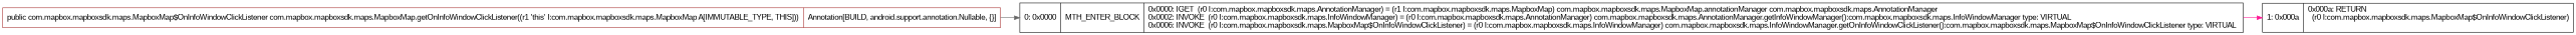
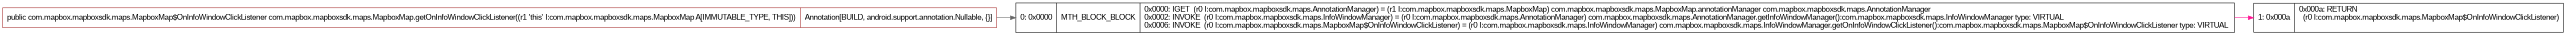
  digraph {
    rankdir=LR
    fontname="Liberation Sans"
    node [shape=record color=black fontname="Liberation Sans"]
    edge [fontname="Liberation Sans"]
-   n1 [label="{0\:\ 0x0000|MTH_ENTER_BLOCK\l|0x0000: IGET  (r0 I:com.mapbox.mapboxsdk.maps.AnnotationManager) = (r1 I:com.mapbox.mapboxsdk.maps.MapboxMap) com.mapbox.mapboxsdk.maps.MapboxMap.annotationManager com.mapbox.mapboxsdk.maps.AnnotationManager \l0x0002: INVOKE  (r0 I:com.mapbox.mapboxsdk.maps.InfoWindowManager) = (r0 I:com.mapbox.mapboxsdk.maps.AnnotationManager) com.mapbox.mapboxsdk.maps.AnnotationManager.getInfoWindowManager():com.mapbox.mapboxsdk.maps.InfoWindowManager type: VIRTUAL \l0x0006: INVOKE  (r0 I:com.mapbox.mapboxsdk.maps.MapboxMap$OnInfoWindowClickListener) = (r0 I:com.mapbox.mapboxsdk.maps.InfoWindowManager) com.mapbox.mapboxsdk.maps.InfoWindowManager.getOnInfoWindowClickListener():com.mapbox.mapboxsdk.maps.MapboxMap$OnInfoWindowClickListener type: VIRTUAL \l}"]
+   n1 [label="{0\:\ 0x0000|MTH_BLOCK_BLOCK\l|0x0000: IGET  (r0 I:com.mapbox.mapboxsdk.maps.AnnotationManager) = (r1 I:com.mapbox.mapboxsdk.maps.MapboxMap) com.mapbox.mapboxsdk.maps.MapboxMap.annotationManager com.mapbox.mapboxsdk.maps.AnnotationManager \l0x0002: INVOKE  (r0 I:com.mapbox.mapboxsdk.maps.InfoWindowManager) = (r0 I:com.mapbox.mapboxsdk.maps.AnnotationManager) com.mapbox.mapboxsdk.maps.AnnotationManager.getInfoWindowManager():com.mapbox.mapboxsdk.maps.InfoWindowManager type: VIRTUAL \l0x0006: INVOKE  (r0 I:com.mapbox.mapboxsdk.maps.MapboxMap$OnInfoWindowClickListener) = (r0 I:com.mapbox.mapboxsdk.maps.InfoWindowManager) com.mapbox.mapboxsdk.maps.InfoWindowManager.getOnInfoWindowClickListener():com.mapbox.mapboxsdk.maps.MapboxMap$OnInfoWindowClickListener type: VIRTUAL \l}"]
    n2 [label="{1\:\ 0x000a|0x000a: RETURN  \l  (r0 I:com.mapbox.mapboxsdk.maps.MapboxMap$OnInfoWindowClickListener)\l \l}"]
    n3 [label="{public com.mapbox.mapboxsdk.maps.MapboxMap$OnInfoWindowClickListener com.mapbox.mapboxsdk.maps.MapboxMap.getOnInfoWindowClickListener((r1 'this' I:com.mapbox.mapboxsdk.maps.MapboxMap A[IMMUTABLE_TYPE, THIS]))  | Annotation[BUILD, android.support.annotation.Nullable, \{\}]\l}" color=brown]
    n1 -> n2 [color=deeppink]
    n3 -> n1 [color=gray40]
  }
